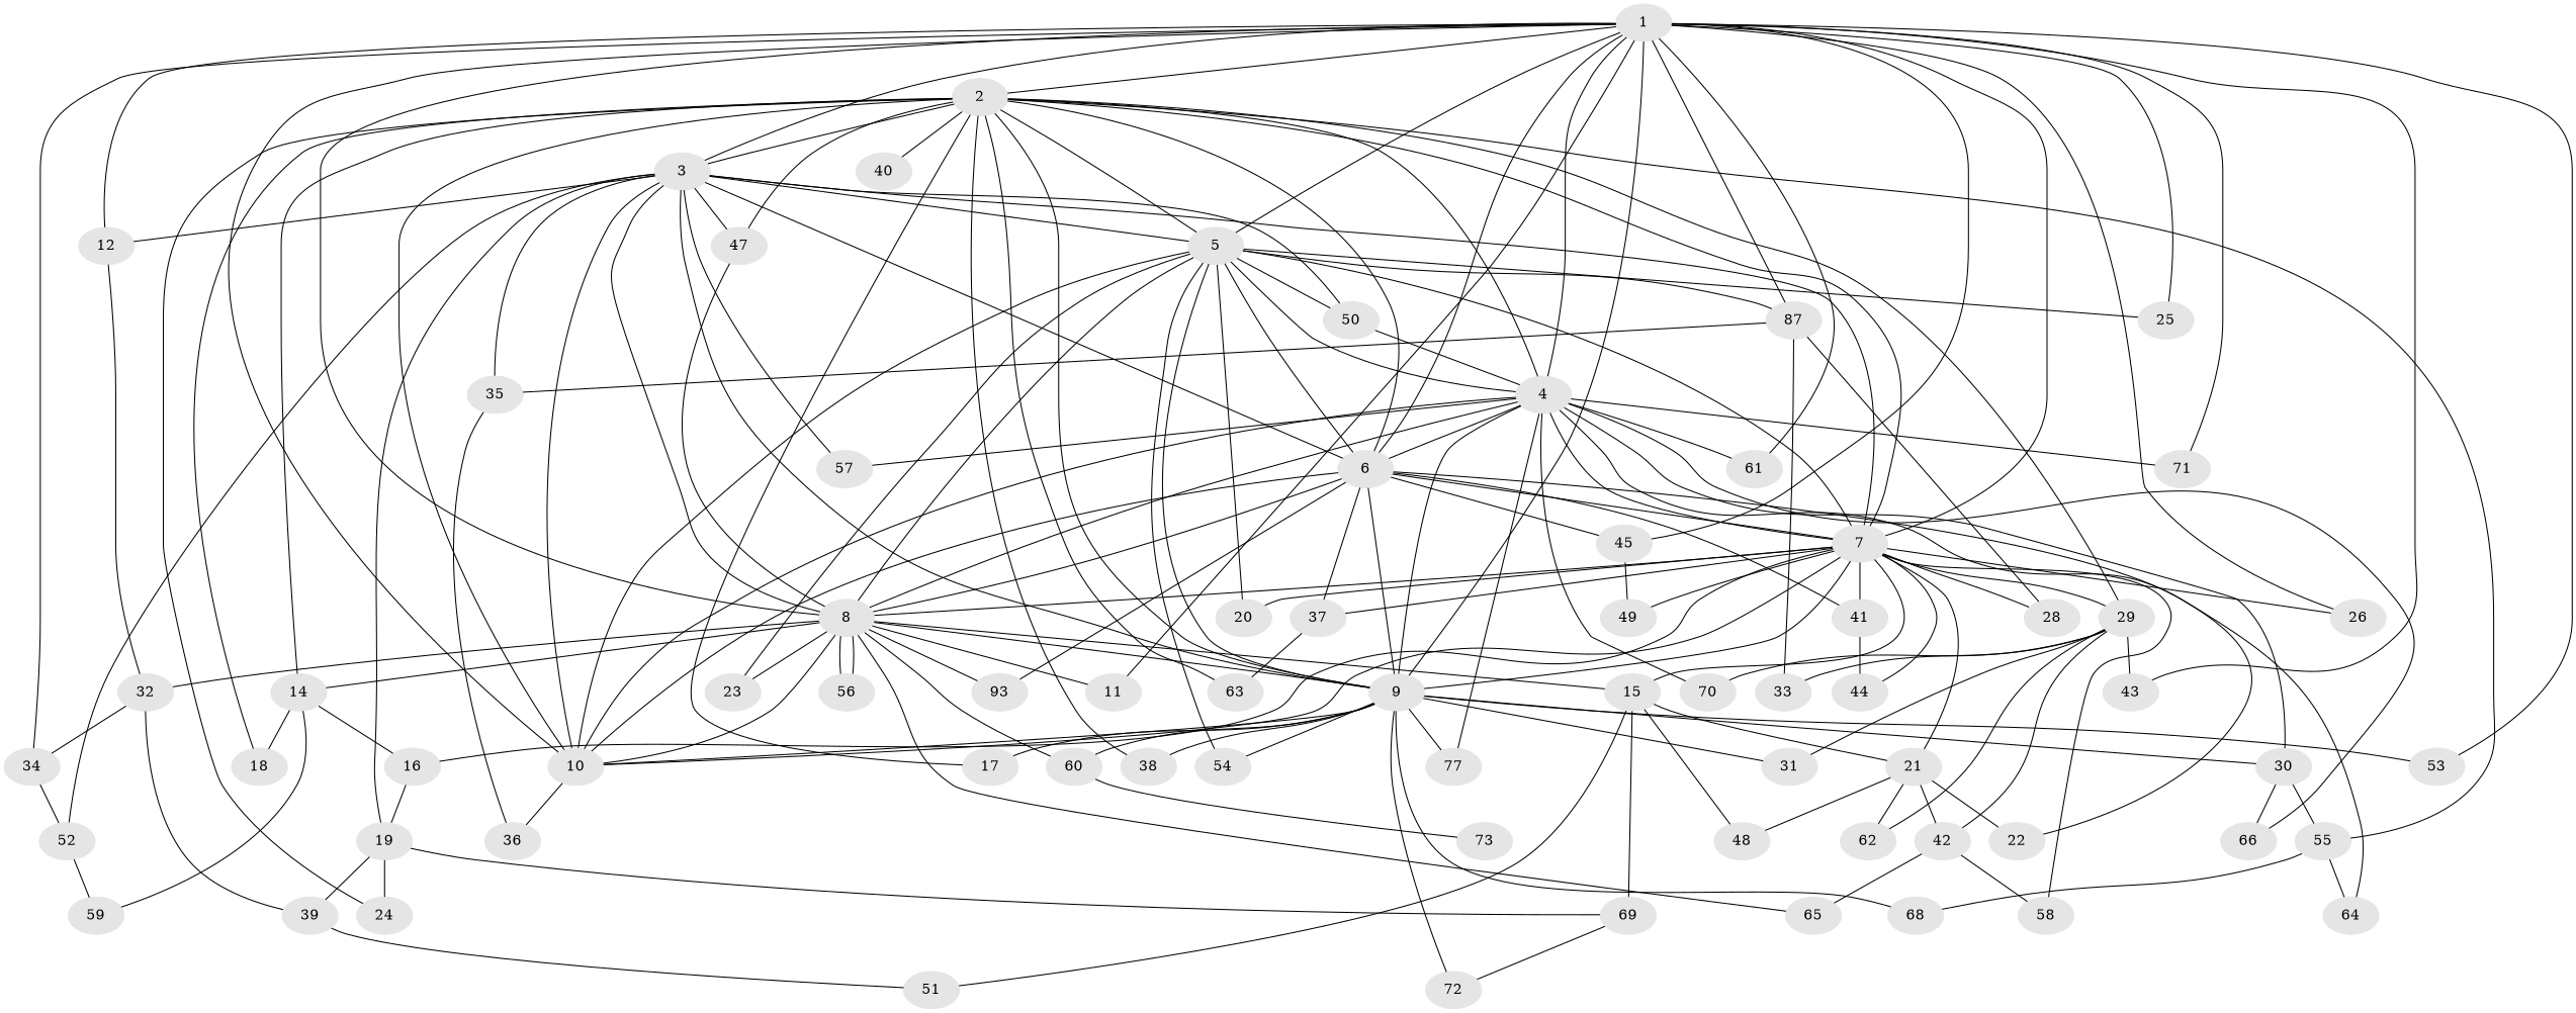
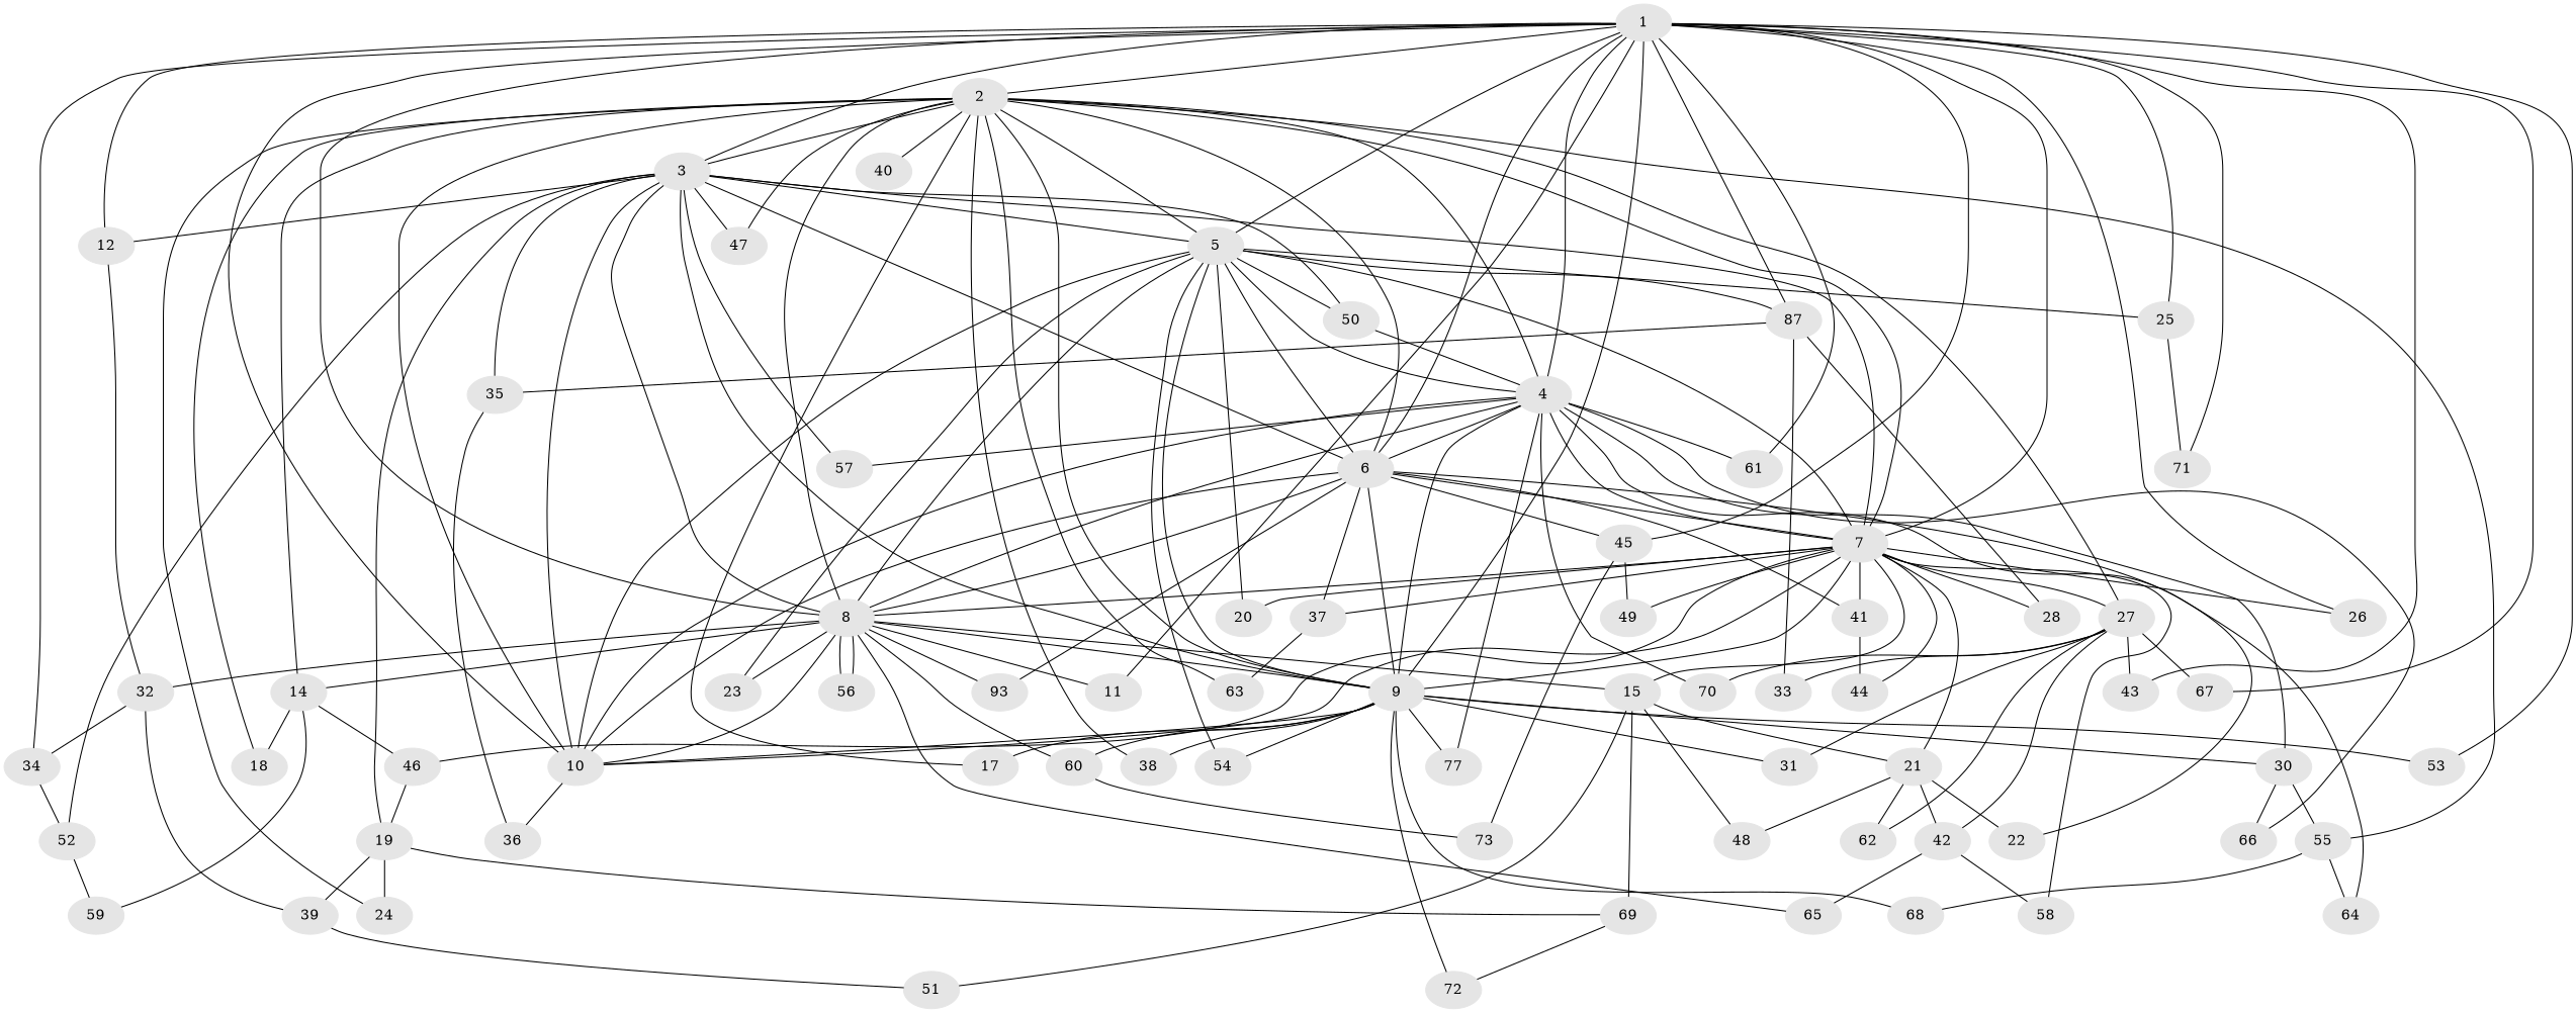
  graph {
    node [color=gray90 style=filled]
    1
    2
    3
    4
    5
    6
    7
    8
    9
    10
    11
    12
    25
    26
    n15 [label=87]
    34
    43
    45
    53
    61
+   67
    71
    14
    17
    18
    24
-   29
+   29 [label=27]
    38
    40
    47
    55
    63
    19
    35
    50
    52
    57
    22
    30
    66
    70
    n42 [label=77]
    20
    23
    54
    n46 [label=93]
    37
    41
    64
    15
-   16
+   16 [label=46]
    21
    28
    44
    49
    58
    32
    56
    60
    65
    31
    68
    72
    36
    33
    73
    59
    42
    62
    69
    39
    48
    51
    1 -- 2
    1 -- 3
    1 -- 4
    1 -- 5
    1 -- 6
    1 -- 7
    1 -- 8
    1 -- 9
    1 -- 10
    1 -- 11
    1 -- 12
    1 -- 25
    1 -- 26
    1 -- n15
    1 -- 34
    1 -- 43
    1 -- 45
    1 -- 53
    1 -- 61
+   1 -- 67
    1 -- 71
    2 -- 3
    2 -- 4
    2 -- 5
    2 -- 6
    2 -- 7
-   47 -- 8
+   2 -- 8
    2 -- 9
    2 -- 10
    2 -- 14
    2 -- 17
    2 -- 18
    2 -- 24
    2 -- 29
    2 -- 38
    2 -- 40
    2 -- 47
    2 -- 55
    2 -- 63
    3 -- 5
    3 -- 6
    3 -- 7
    3 -- 8
    3 -- 9
    3 -- 10
    3 -- 12
    3 -- 47
    3 -- 19
    3 -- 35
    3 -- 50
    3 -- 52
    3 -- 57
    4 -- 5
    4 -- 6
    4 -- 7
    4 -- 8
    4 -- 9
    4 -- 10
    4 -- 61
-   4 -- 71
+   25 -- 71
    4 -- 57
    4 -- 22
    4 -- 30
    4 -- 66
    4 -- 70
    4 -- n42
    5 -- 6
    5 -- 7
    5 -- 8
    5 -- 9
    5 -- 10
    5 -- 25
    5 -- n15
    5 -- 50
    5 -- 20
    5 -- 23
    5 -- 54
    6 -- 7
    6 -- 8
    6 -- 9
    6 -- 10
    6 -- 45
    6 -- n46
    6 -- 37
    6 -- 41
    6 -- 64
    7 -- 8
    7 -- 9
    7 -- 10
    7 -- 26
    7 -- 29
    7 -- 20
    7 -- 37
    7 -- 41
    7 -- 15
    7 -- 16
    7 -- 21
    7 -- 28
    7 -- 44
    7 -- 49
    7 -- 58
    8 -- 9
    8 -- 10
    8 -- 11
    8 -- 14
    8 -- 23
    8 -- n46
    8 -- 15
    8 -- 32
    8 -- 56
    8 -- 56
    8 -- 60
    8 -- 65
    9 -- 10
    9 -- 53
    9 -- 17
    9 -- 38
    9 -- 30
    9 -- n42
    9 -- 54
    9 -- 60
    9 -- 31
    9 -- 68
    9 -- 72
    10 -- 36
    12 -- 32
    n15 -- 35
    n15 -- 28
    n15 -- 33
    34 -- 52
    45 -- 49
+   45 -- 73
    14 -- 18
    14 -- 16
    14 -- 59
    29 -- 43
+   29 -- 67
    29 -- 70
    29 -- 31
    29 -- 33
    29 -- 42
    29 -- 62
    55 -- 64
    55 -- 68
    19 -- 24
    19 -- 69
    19 -- 39
    35 -- 36
    50 -- 4
    52 -- 59
    30 -- 55
    30 -- 66
    37 -- 63
    41 -- 44
    15 -- 21
    15 -- 69
    15 -- 48
    15 -- 51
    16 -- 19
    21 -- 22
    21 -- 42
    21 -- 62
    21 -- 48
    32 -- 34
    32 -- 39
    60 -- 73
    42 -- 58
    42 -- 65
    69 -- 72
    39 -- 51
  }
